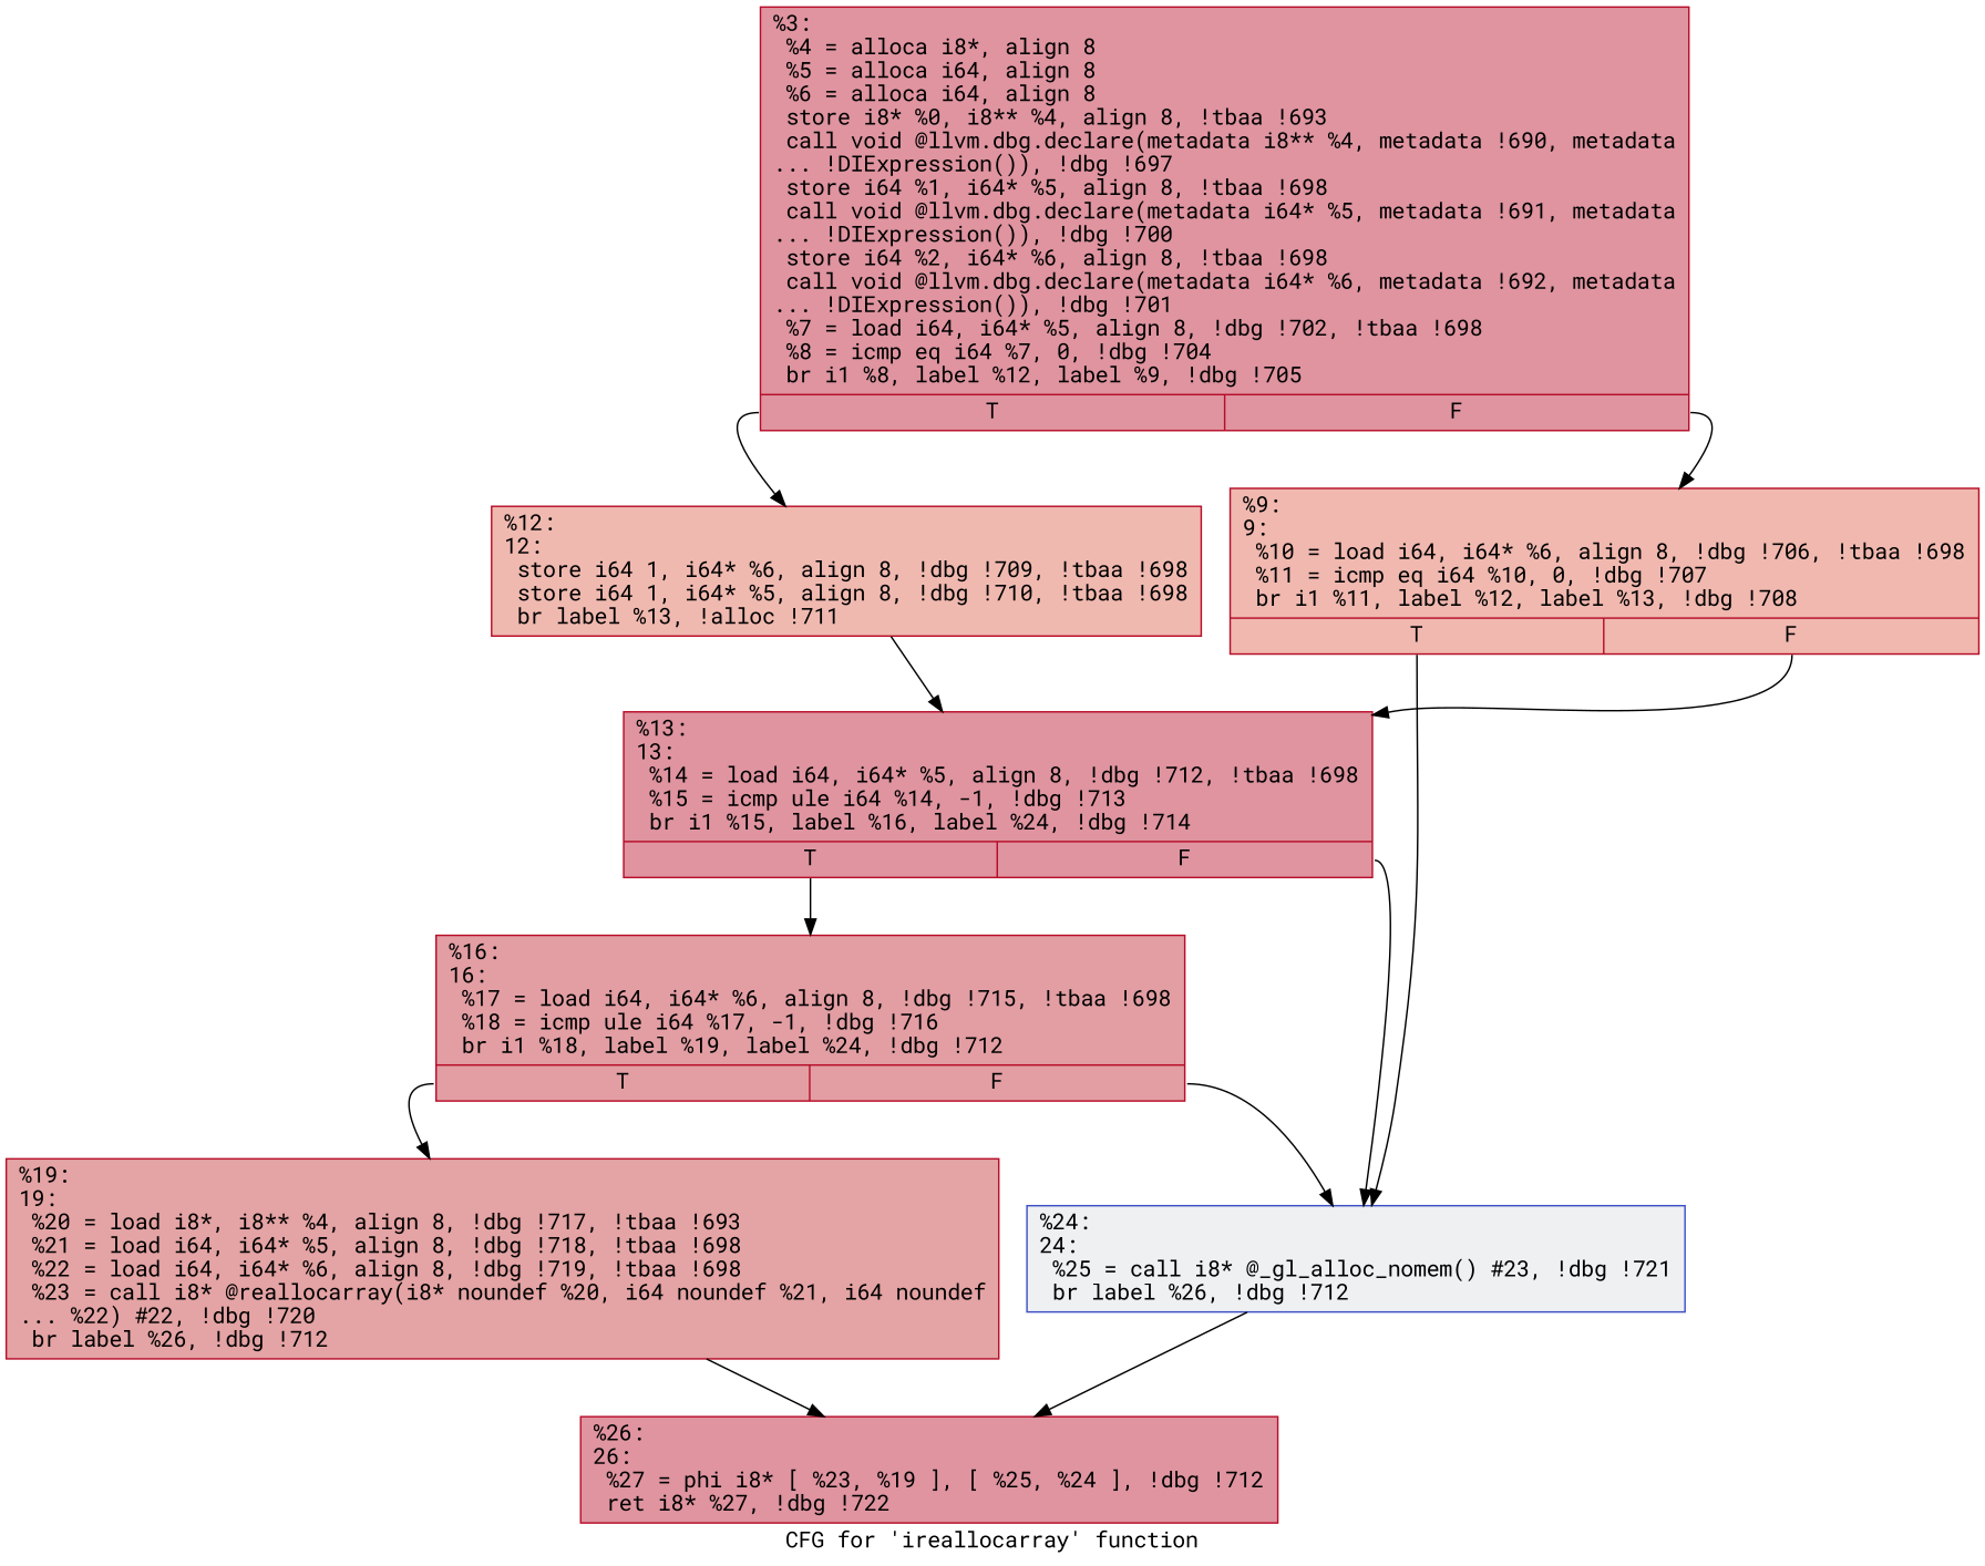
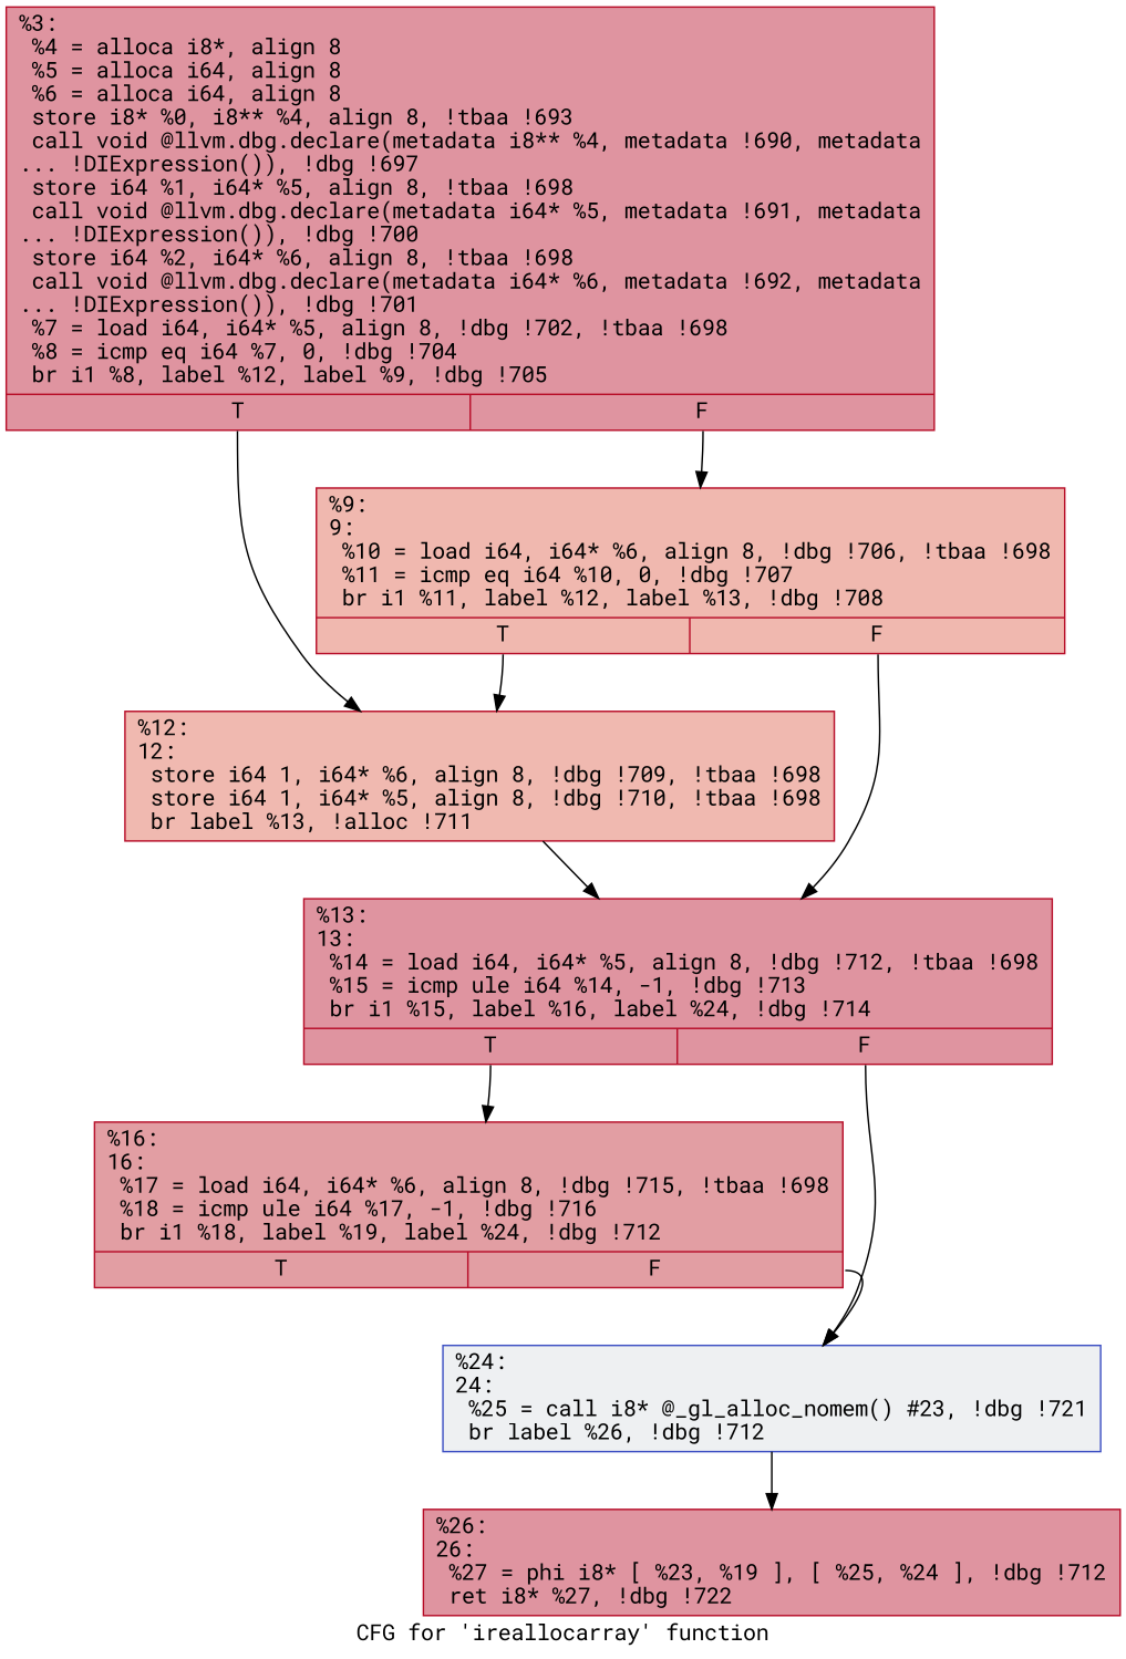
  digraph {
    fontname="Roboto Mono"
    label="CFG for 'ireallocarray' function"
    node [color="#b70d28ff" fillcolor="#b70d2870" fontname="Roboto Mono" shape=record style=filled]
    edge [fontname="Roboto Mono" tailport=s0]
    n1 [label="{%3:\l  %4 = alloca i8*, align 8\l  %5 = alloca i64, align 8\l  %6 = alloca i64, align 8\l  store i8* %0, i8** %4, align 8, !tbaa !693\l  call void @llvm.dbg.declare(metadata i8** %4, metadata !690, metadata\l... !DIExpression()), !dbg !697\l  store i64 %1, i64* %5, align 8, !tbaa !698\l  call void @llvm.dbg.declare(metadata i64* %5, metadata !691, metadata\l... !DIExpression()), !dbg !700\l  store i64 %2, i64* %6, align 8, !tbaa !698\l  call void @llvm.dbg.declare(metadata i64* %6, metadata !692, metadata\l... !DIExpression()), !dbg !701\l  %7 = load i64, i64* %5, align 8, !dbg !702, !tbaa !698\l  %8 = icmp eq i64 %7, 0, !dbg !704\l  br i1 %8, label %12, label %9, !dbg !705\l|{<s0>T|<s1>F}}"]
    n2 [fillcolor="#de614d70" label="{%12:\l12:                                               \l  store i64 1, i64* %6, align 8, !dbg !709, !tbaa !698\l  store i64 1, i64* %5, align 8, !dbg !710, !tbaa !698\l  br label %13, !alloc !711\l}"]
    n3 [fillcolor="#dc5d4a70" label="{%9:\l9:                                                \l  %10 = load i64, i64* %6, align 8, !dbg !706, !tbaa !698\l  %11 = icmp eq i64 %10, 0, !dbg !707\l  br i1 %11, label %12, label %13, !dbg !708\l|{<s0>T|<s1>F}}"]
    n4 [label="{%13:\l13:                                               \l  %14 = load i64, i64* %5, align 8, !dbg !712, !tbaa !698\l  %15 = icmp ule i64 %14, -1, !dbg !713\l  br i1 %15, label %16, label %24, !dbg !714\l|{<s0>T|<s1>F}}"]
    n5 [fillcolor="#be242e70" label="{%16:\l16:                                               \l  %17 = load i64, i64* %6, align 8, !dbg !715, !tbaa !698\l  %18 = icmp ule i64 %17, -1, !dbg !716\l  br i1 %18, label %19, label %24, !dbg !712\l|{<s0>T|<s1>F}}"]
    n6 [color="#3d50c3ff" fillcolor="#d9dce170" label="{%24:\l24:                                               \l  %25 = call i8* @_gl_alloc_nomem() #23, !dbg !721\l  br label %26, !dbg !712\l}"]
-   n7 [fillcolor="#c32e3170" label="{%19:\l19:                                               \l  %20 = load i8*, i8** %4, align 8, !dbg !717, !tbaa !693\l  %21 = load i64, i64* %5, align 8, !dbg !718, !tbaa !698\l  %22 = load i64, i64* %6, align 8, !dbg !719, !tbaa !698\l  %23 = call i8* @reallocarray(i8* noundef %20, i64 noundef %21, i64 noundef\l... %22) #22, !dbg !720\l  br label %26, !dbg !712\l}"]
    n8 [label="{%26:\l26:                                               \l  %27 = phi i8* [ %23, %19 ], [ %25, %24 ], !dbg !712\l  ret i8* %27, !dbg !722\l}"]
    n1 -> n2
    n1 -> n3 [tailport=s1]
    n2 -> n4
-   n3 -> n6
+   n3 -> n2
    n3 -> n4 [tailport=s1]
    n4 -> n5
    n4 -> n6 [tailport=s1]
    n5 -> n6 [tailport=s1]
-   n5 -> n7
    n6 -> n8
-   n7 -> n8
  }
